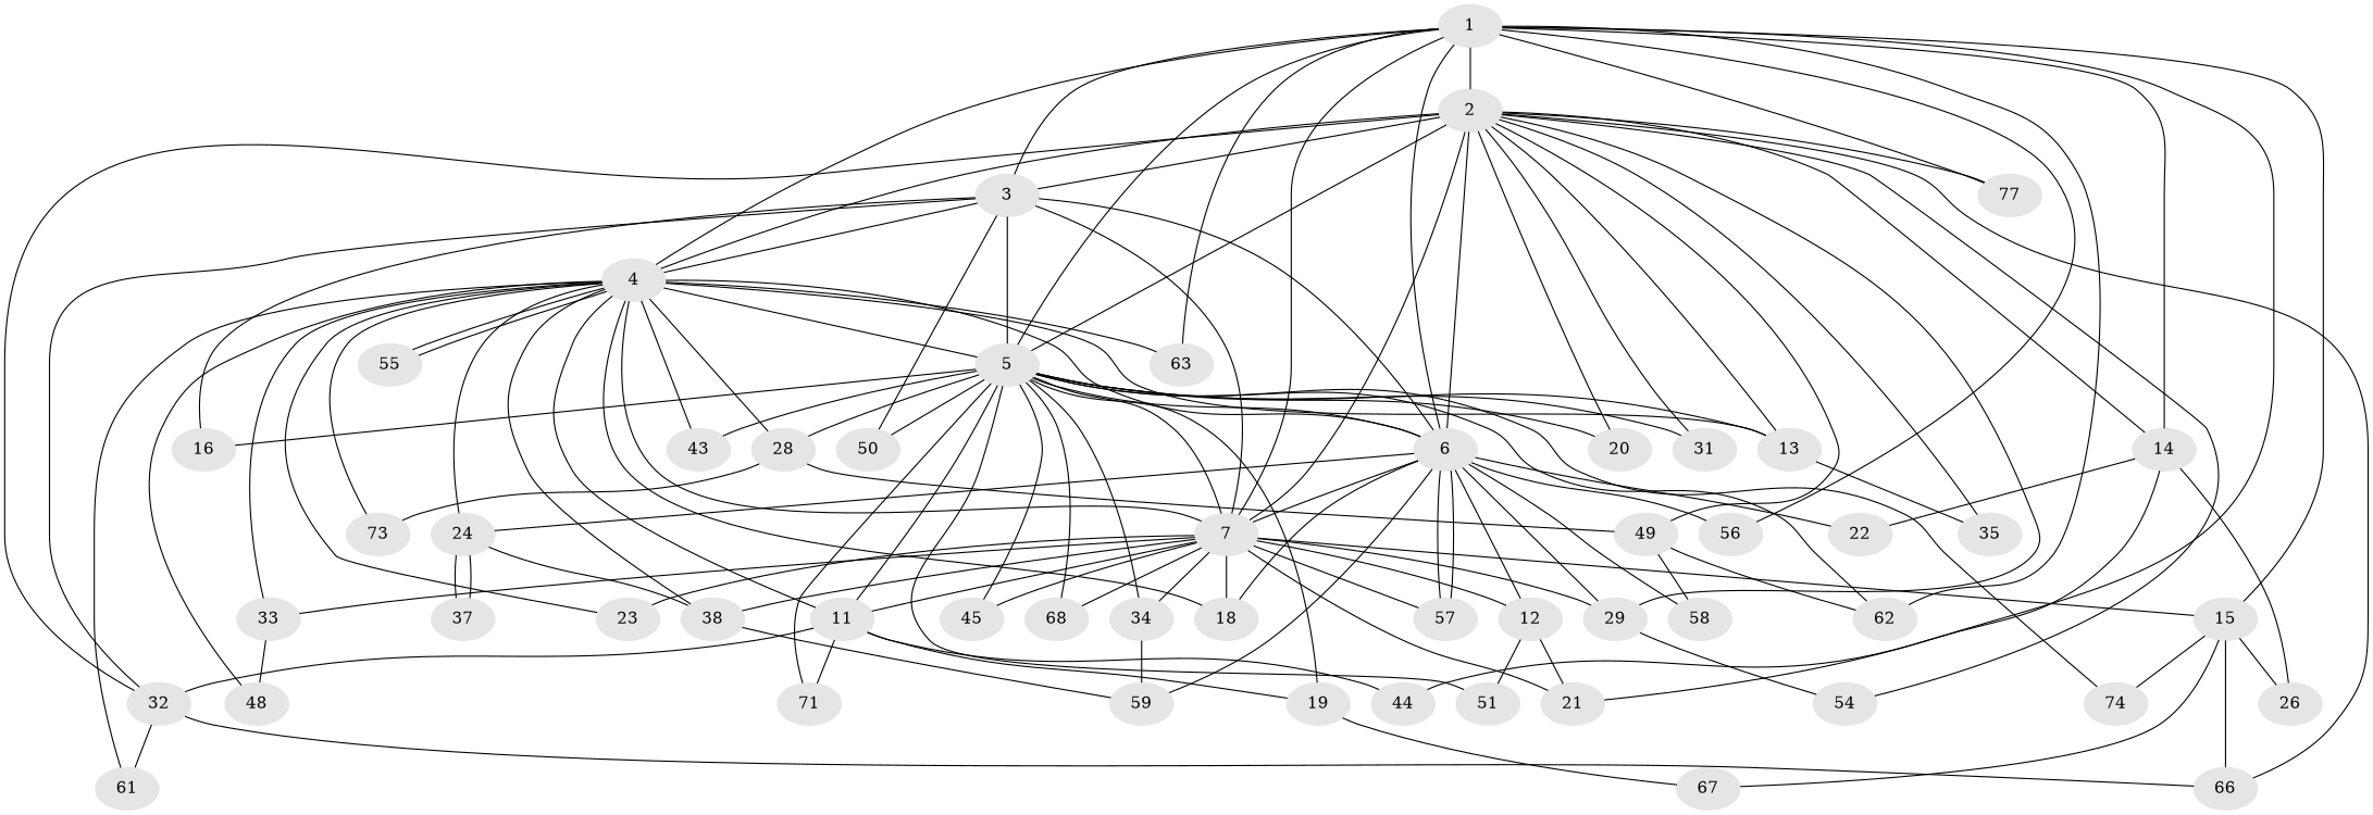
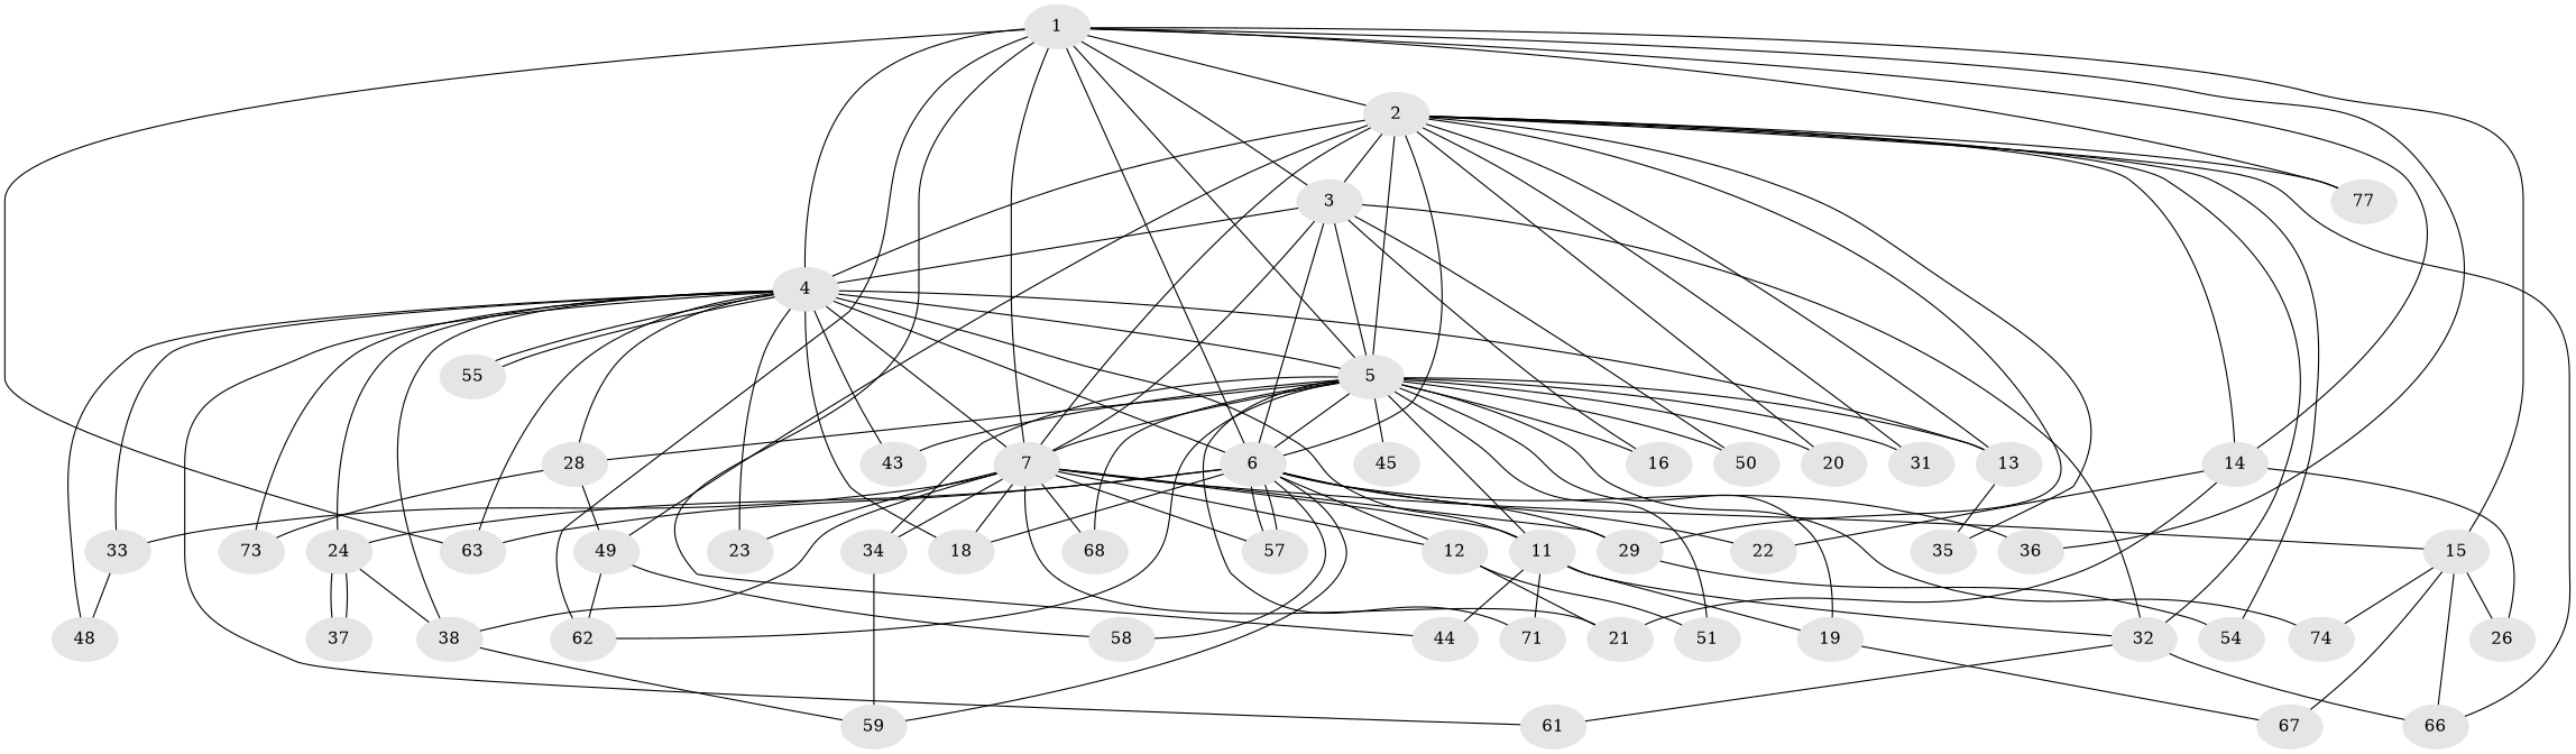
  graph {
    node [color=gray90 style=filled]
    1 [super="+53"]
    2 [super="+8"]
    3 [super="+62"]
    4 [super="+10"]
    5 [super="+17"]
    6 [super="+76"]
    7 [super="+9"]
    14
    15 [super="+46"]
    44
    n11 [label=62 super="+60"]
-   56
+   56 [label=36]
    63
    77
    13 [super="+65"]
    20
    29 [super="+40"]
    31
    32 [super="+36"]
    35
    49
    54
    66
    16
    50
    11 [super="+27"]
    18
    23 [super="+30"]
    24 [super="+47"]
    28 [super="+55"]
    33
    38 [super="+39"]
    43
    48
    61
    73
    n37 [label=55]
    19
    34 [super="+41"]
    45
    51
    68
    71
    74
    12
    22
    57 [super="+64"]
    58
    59 [super="+69"]
    21 [super="+70"]
    26
    67
    37
    1 -- 2 [weight=2]
    1 -- 3
    1 -- 4 [weight=2]
    1 -- 5
    1 -- 6
    1 -- 7 [weight=2]
    1 -- 14
    1 -- 15
    1 -- 44
    1 -- n11 [weight=2]
    1 -- 56
    1 -- 63
    1 -- 77
    2 -- 3 [weight=2]
    2 -- 4 [weight=4]
    2 -- 5 [weight=2]
    2 -- 6 [weight=2]
    2 -- 7 [weight=4]
    2 -- 14
    2 -- 77
    2 -- 13
    2 -- 20
    2 -- 29
    2 -- 31
    2 -- 32
    2 -- 35
    2 -- 49
    2 -- 54
    2 -- 66
    3 -- 4 [weight=2]
    3 -- 5 [weight=2]
    3 -- 6
    3 -- 7 [weight=2]
    3 -- 32
    3 -- 16
    3 -- 50
    4 -- 5 [weight=2]
    4 -- 6 [weight=2]
    4 -- 7 [weight=4]
    4 -- 63
    4 -- 13
    4 -- 11
    4 -- 18
    4 -- 23
    4 -- 24
    4 -- 28
    4 -- 33
    4 -- 38
    4 -- 43
    4 -- 48
    4 -- 61
    4 -- 73
    4 -- n37
    4 -- n37
    5 -- 6
    5 -- 7 [weight=2]
    5 -- n11
    5 -- 13
    5 -- 20
    5 -- 31
    5 -- 16
    5 -- 50
    5 -- 11
    5 -- 28 [weight=2]
    5 -- 43
    5 -- 19
    5 -- 34
    5 -- 45
    5 -- 51
    5 -- 68
    5 -- 71
    5 -- 74
-   6 -- 7 [weight=2]
+   6 -- 63 [weight=2]
    6 -- 56
    6 -- 29
    6 -- 18
    6 -- 24
    6 -- 12
    6 -- 22
    6 -- 57
    6 -- 57
    6 -- 58
    6 -- 59
    7 -- 15
    7 -- 29
    7 -- 11
    7 -- 18
    7 -- 23 [weight=2]
    7 -- 33
    7 -- 38
    7 -- 34 [weight=2]
-   7 -- 45
    7 -- 68
    7 -- 12
    7 -- 57
    7 -- 21
    14 -- 22
    14 -- 21
    14 -- 26
    15 -- 66
    15 -- 74
    15 -- 26
    15 -- 67
    13 -- 35
    29 -- 54
    32 -- 66
    32 -- 61
    49 -- n11
    49 -- 58
    11 -- 44
    11 -- 32
    11 -- 19
    11 -- 71
    24 -- 38
    24 -- 37
    24 -- 37
    28 -- 49
    28 -- 73
    33 -- 48
    38 -- 59
    19 -- 67
    34 -- 59
    12 -- 51
    12 -- 21
  }
